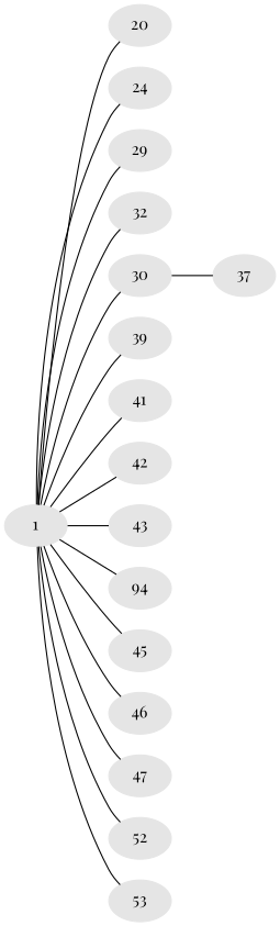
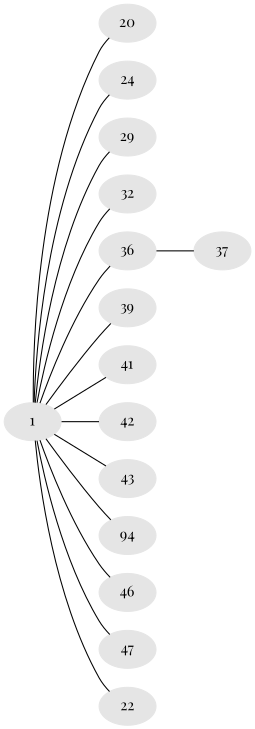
  graph {
    fontname="Playfair Display"
    rankdir=LR
    node [color=gray90 fontname="Playfair Display" style=filled]
    edge [fontname="Playfair Display"]
    1 [super="+21+25+18+10+6+2+4+3+48+5+13+30+31+55+57+17+26+11+19+12+9"]
    20 [super="+23"]
    24
    29
    32
-   36 [super="+38" label=30]
+   36 [super="+38"]
    39
    41
    42
    43
    n11 [label=94 super="+50+51"]
-   45 [super="+49"]
    46
    47
-   52
-   53
+   52 [label=22]
    37
    1 -- 20
    1 -- 24
    1 -- 29
    1 -- 32
    1 -- 36
    1 -- 39
    1 -- 41
    1 -- 42
    1 -- 43 [weight=2]
    1 -- n11 [weight=2]
-   1 -- 45 [weight=2]
    1 -- 46
    1 -- 47
    1 -- 52
-   1 -- 53 [weight=2]
    36 -- 37
  }
